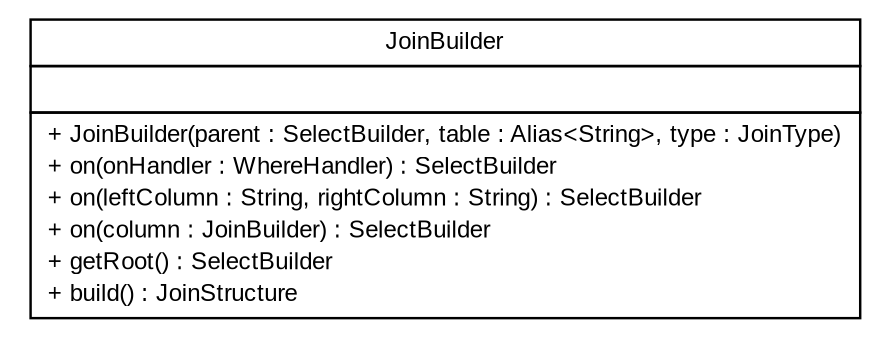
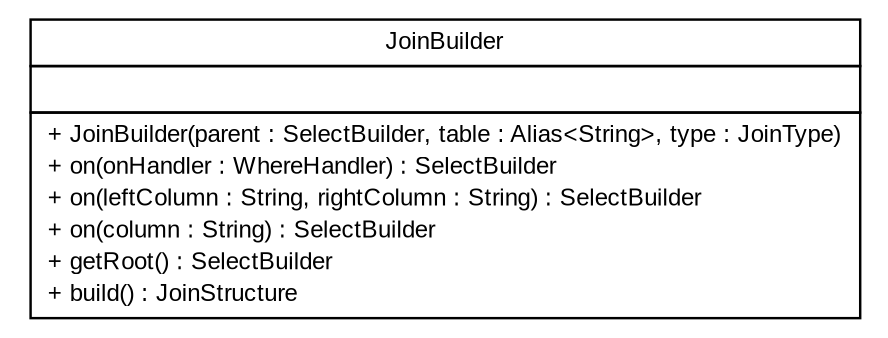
  digraph {
    nodesep=0.25
    ranksep=0.5
-   n1 [fontcolor=black fontname=arial fontsize=10.0 label=<<table title="br.gov.to.sefaz.persistence.query.builder.sql.select.join.JoinBuilder" border="0" cellborder="1" cellspacing="0" cellpadding="2" port="p" href="./JoinBuilder.html"> 		<tr><td><table border="0" cellspacing="0" cellpadding="1"> <tr><td align="center" balign="center"> JoinBuilder </td></tr> 		</table></td></tr> 		<tr><td><table border="0" cellspacing="0" cellpadding="1"> <tr><td align="left" balign="left">  </td></tr> 		</table></td></tr> 		<tr><td><table border="0" cellspacing="0" cellpadding="1"> <tr><td align="left" balign="left"> + JoinBuilder(parent : SelectBuilder, table : Alias&lt;String&gt;, type : JoinType) </td></tr> <tr><td align="left" balign="left"> + on(onHandler : WhereHandler) : SelectBuilder </td></tr> <tr><td align="left" balign="left"> + on(leftColumn : String, rightColumn : String) : SelectBuilder </td></tr> <tr><td align="left" balign="left"> + on(column : JoinBuilder) : SelectBuilder </td></tr> <tr><td align="left" balign="left"> + getRoot() : SelectBuilder </td></tr> <tr><td align="left" balign="left"> + build() : JoinStructure </td></tr> 		</table></td></tr> 		</table>> shape=plaintext]
+   n1 [fontcolor=black fontname=arial fontsize=10.0 label=<<table title="br.gov.to.sefaz.persistence.query.builder.sql.select.join.JoinBuilder" border="0" cellborder="1" cellspacing="0" cellpadding="2" port="p" href="./JoinBuilder.html"> 		<tr><td><table border="0" cellspacing="0" cellpadding="1"> <tr><td align="center" balign="center"> JoinBuilder </td></tr> 		</table></td></tr> 		<tr><td><table border="0" cellspacing="0" cellpadding="1"> <tr><td align="left" balign="left">  </td></tr> 		</table></td></tr> 		<tr><td><table border="0" cellspacing="0" cellpadding="1"> <tr><td align="left" balign="left"> + JoinBuilder(parent : SelectBuilder, table : Alias&lt;String&gt;, type : JoinType) </td></tr> <tr><td align="left" balign="left"> + on(onHandler : WhereHandler) : SelectBuilder </td></tr> <tr><td align="left" balign="left"> + on(leftColumn : String, rightColumn : String) : SelectBuilder </td></tr> <tr><td align="left" balign="left"> + on(column : String) : SelectBuilder </td></tr> <tr><td align="left" balign="left"> + getRoot() : SelectBuilder </td></tr> <tr><td align="left" balign="left"> + build() : JoinStructure </td></tr> 		</table></td></tr> 		</table>> shape=plaintext]
  }
